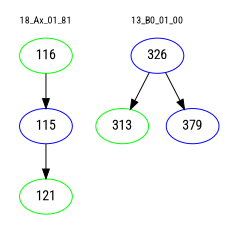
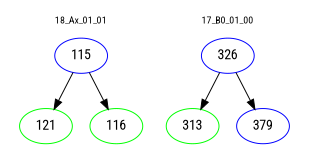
  digraph {
    fontname="Roboto Condensed"
    node [color=blue fontname="Roboto Condensed"]
    edge [color=black fontname="Roboto Condensed"]
    n1 [label=115]
    n2 [color=green label=121]
    n3 [color=green label=116]
    n4 [label=326]
    n5 [color=green label=313]
    n6 [label=379]
    subgraph cluster_1 {
      color=white
      fontsize=10
-     label="18_Ax_01_81"
+     label="18_Ax_01_01"
      n1
      n2
      n3
    }
    subgraph cluster_2 {
      color=white
      fontsize=10
-     label="13_B0_01_00"
+     label="17_B0_01_00"
      n4
      n5
      n6
    }
    n1 -> n2
-   n3 -> n1
+   n1 -> n3
    n4 -> n5
    n4 -> n6
  }
